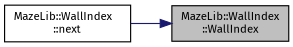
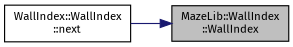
  digraph {
    rankdir=RL
    fontname="Fira Sans"
    node [color=black fontname="Fira Sans" fontsize=10 shape=record style=filled]
    n1 [fillcolor=grey75 fontcolor=black height=0.2 label="MazeLib::WallIndex\l::WallIndex" width=0.4]
-   n2 [fillcolor=white height=0.2 label="MazeLib::WallIndex\l::next" width=0.4]
+   n2 [fillcolor=white height=0.2 label="WallIndex::WallIndex\l::next" width=0.4]
    n1 -> n2 [color=midnightblue dir=back fontname="Fira Sans" fontsize=10 labelfontname=Helvetica labelfontsize=10 style=solid]
  }
